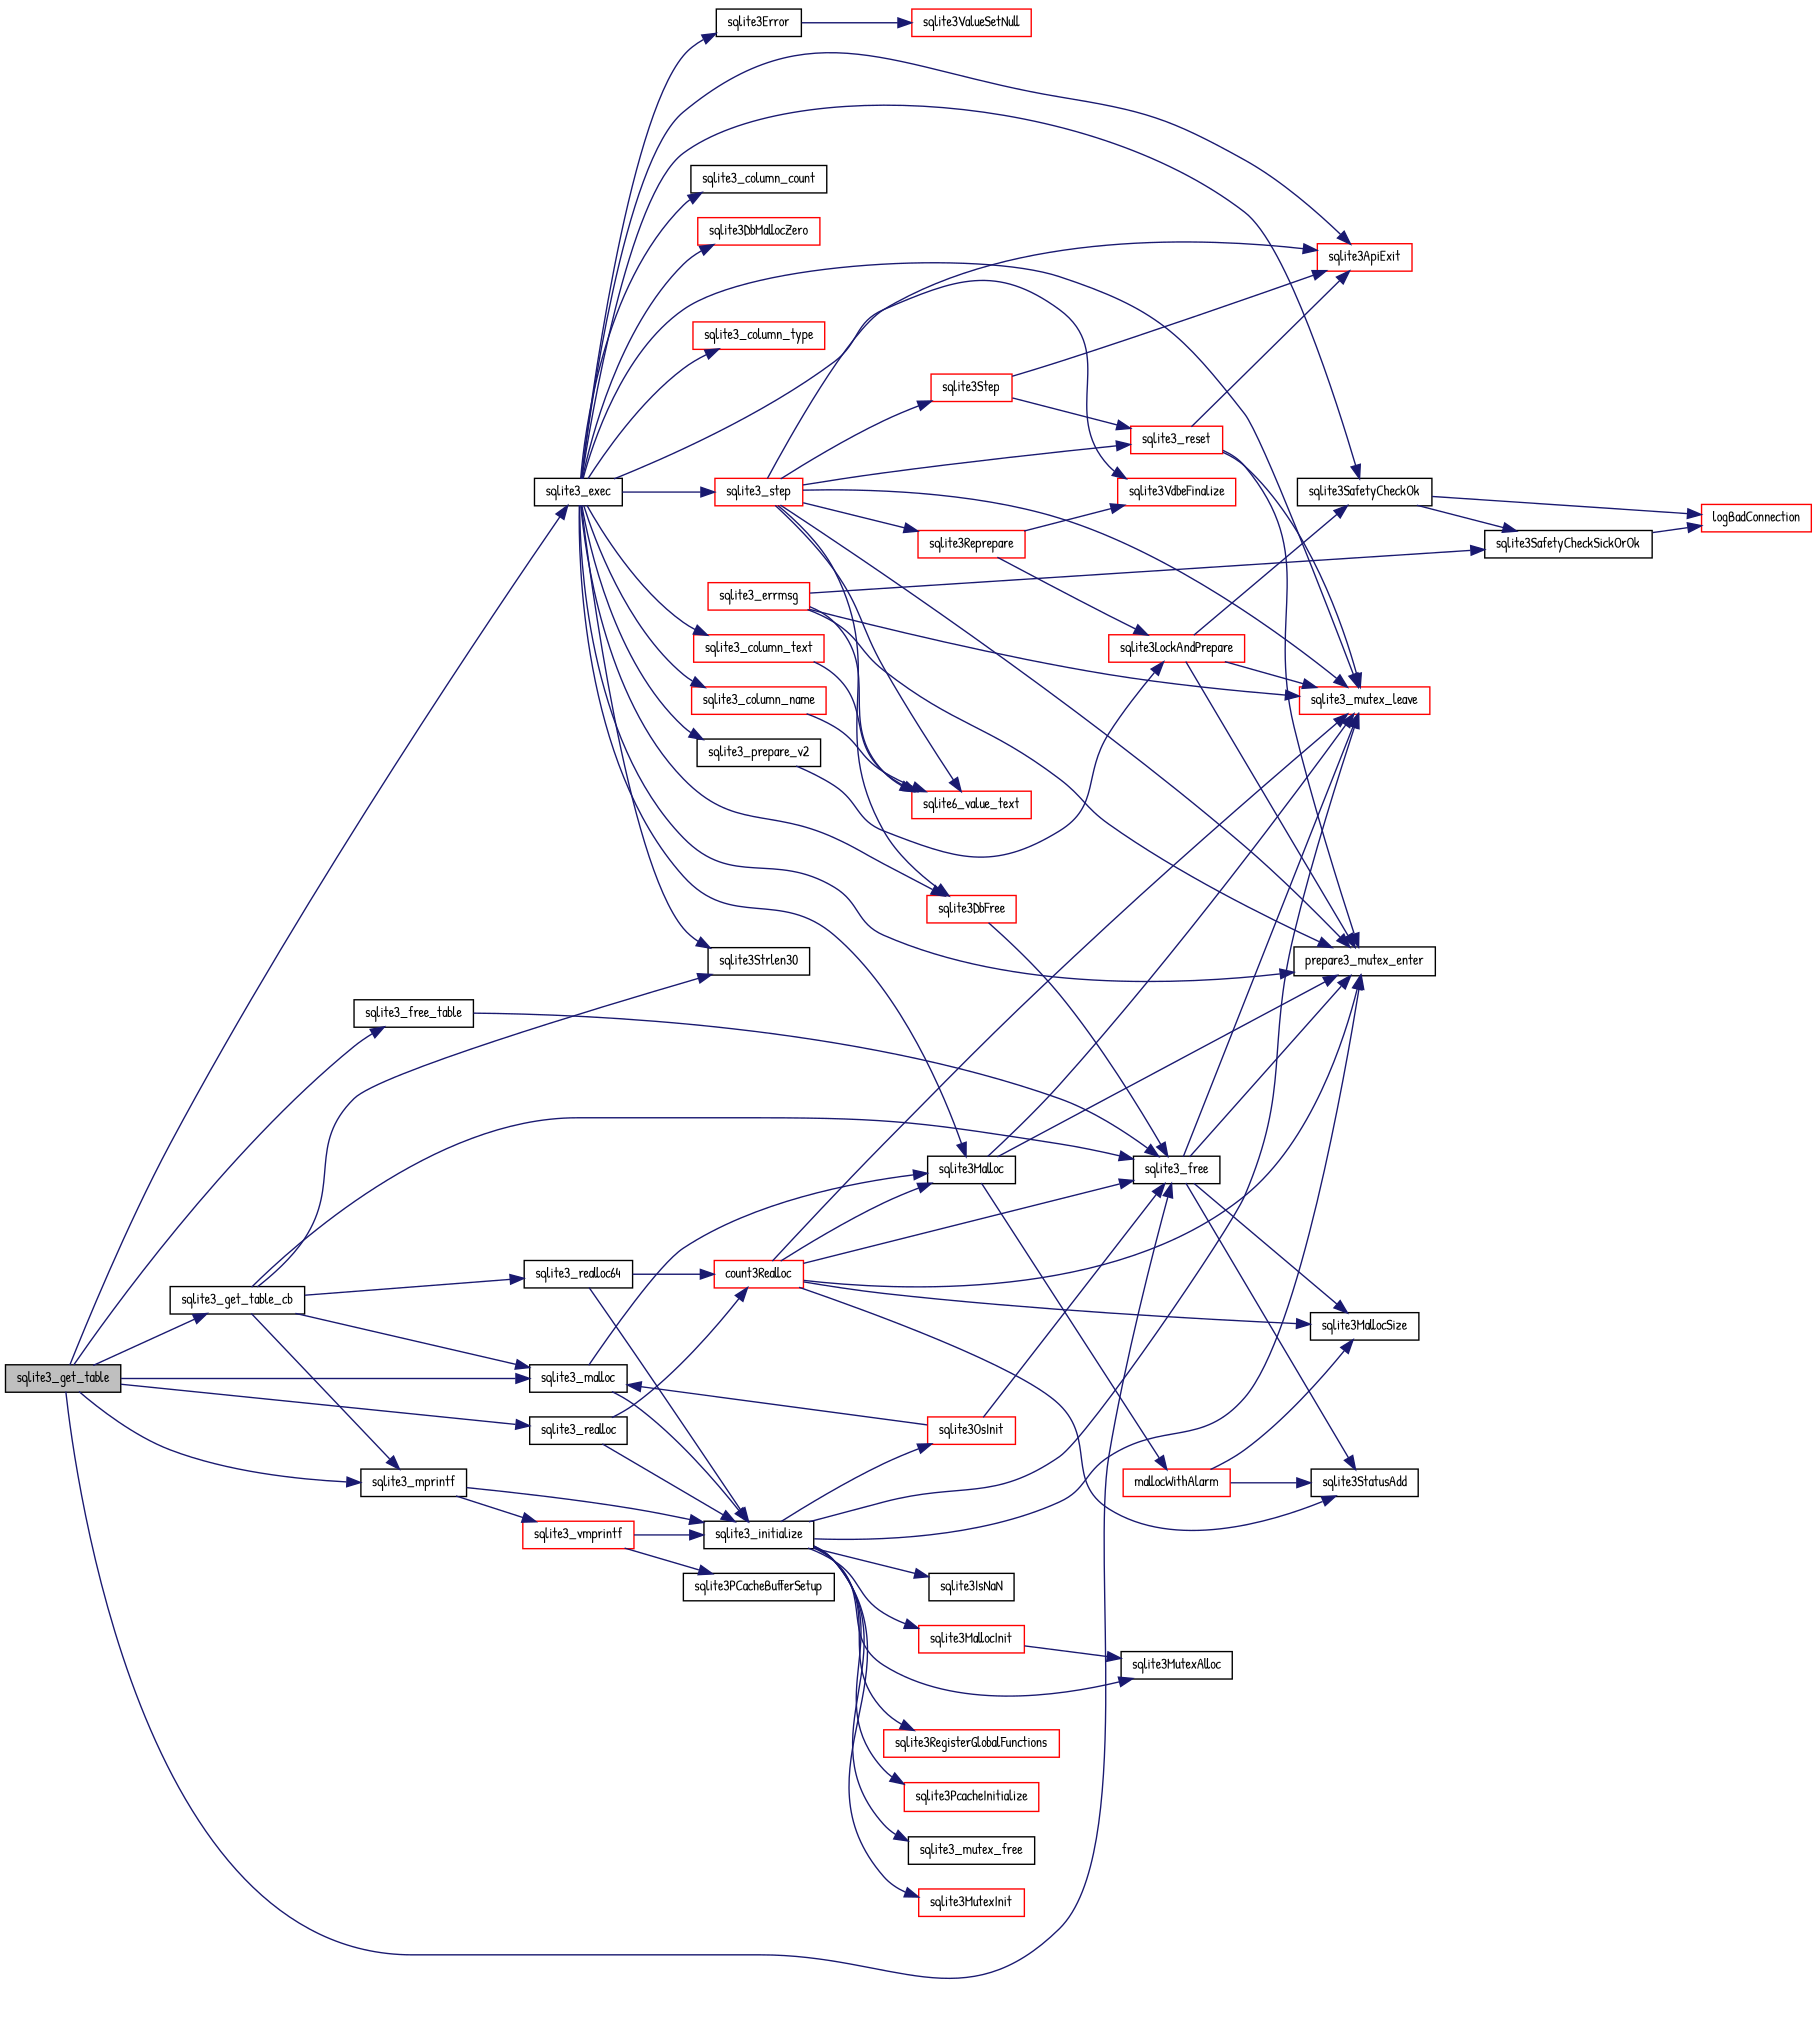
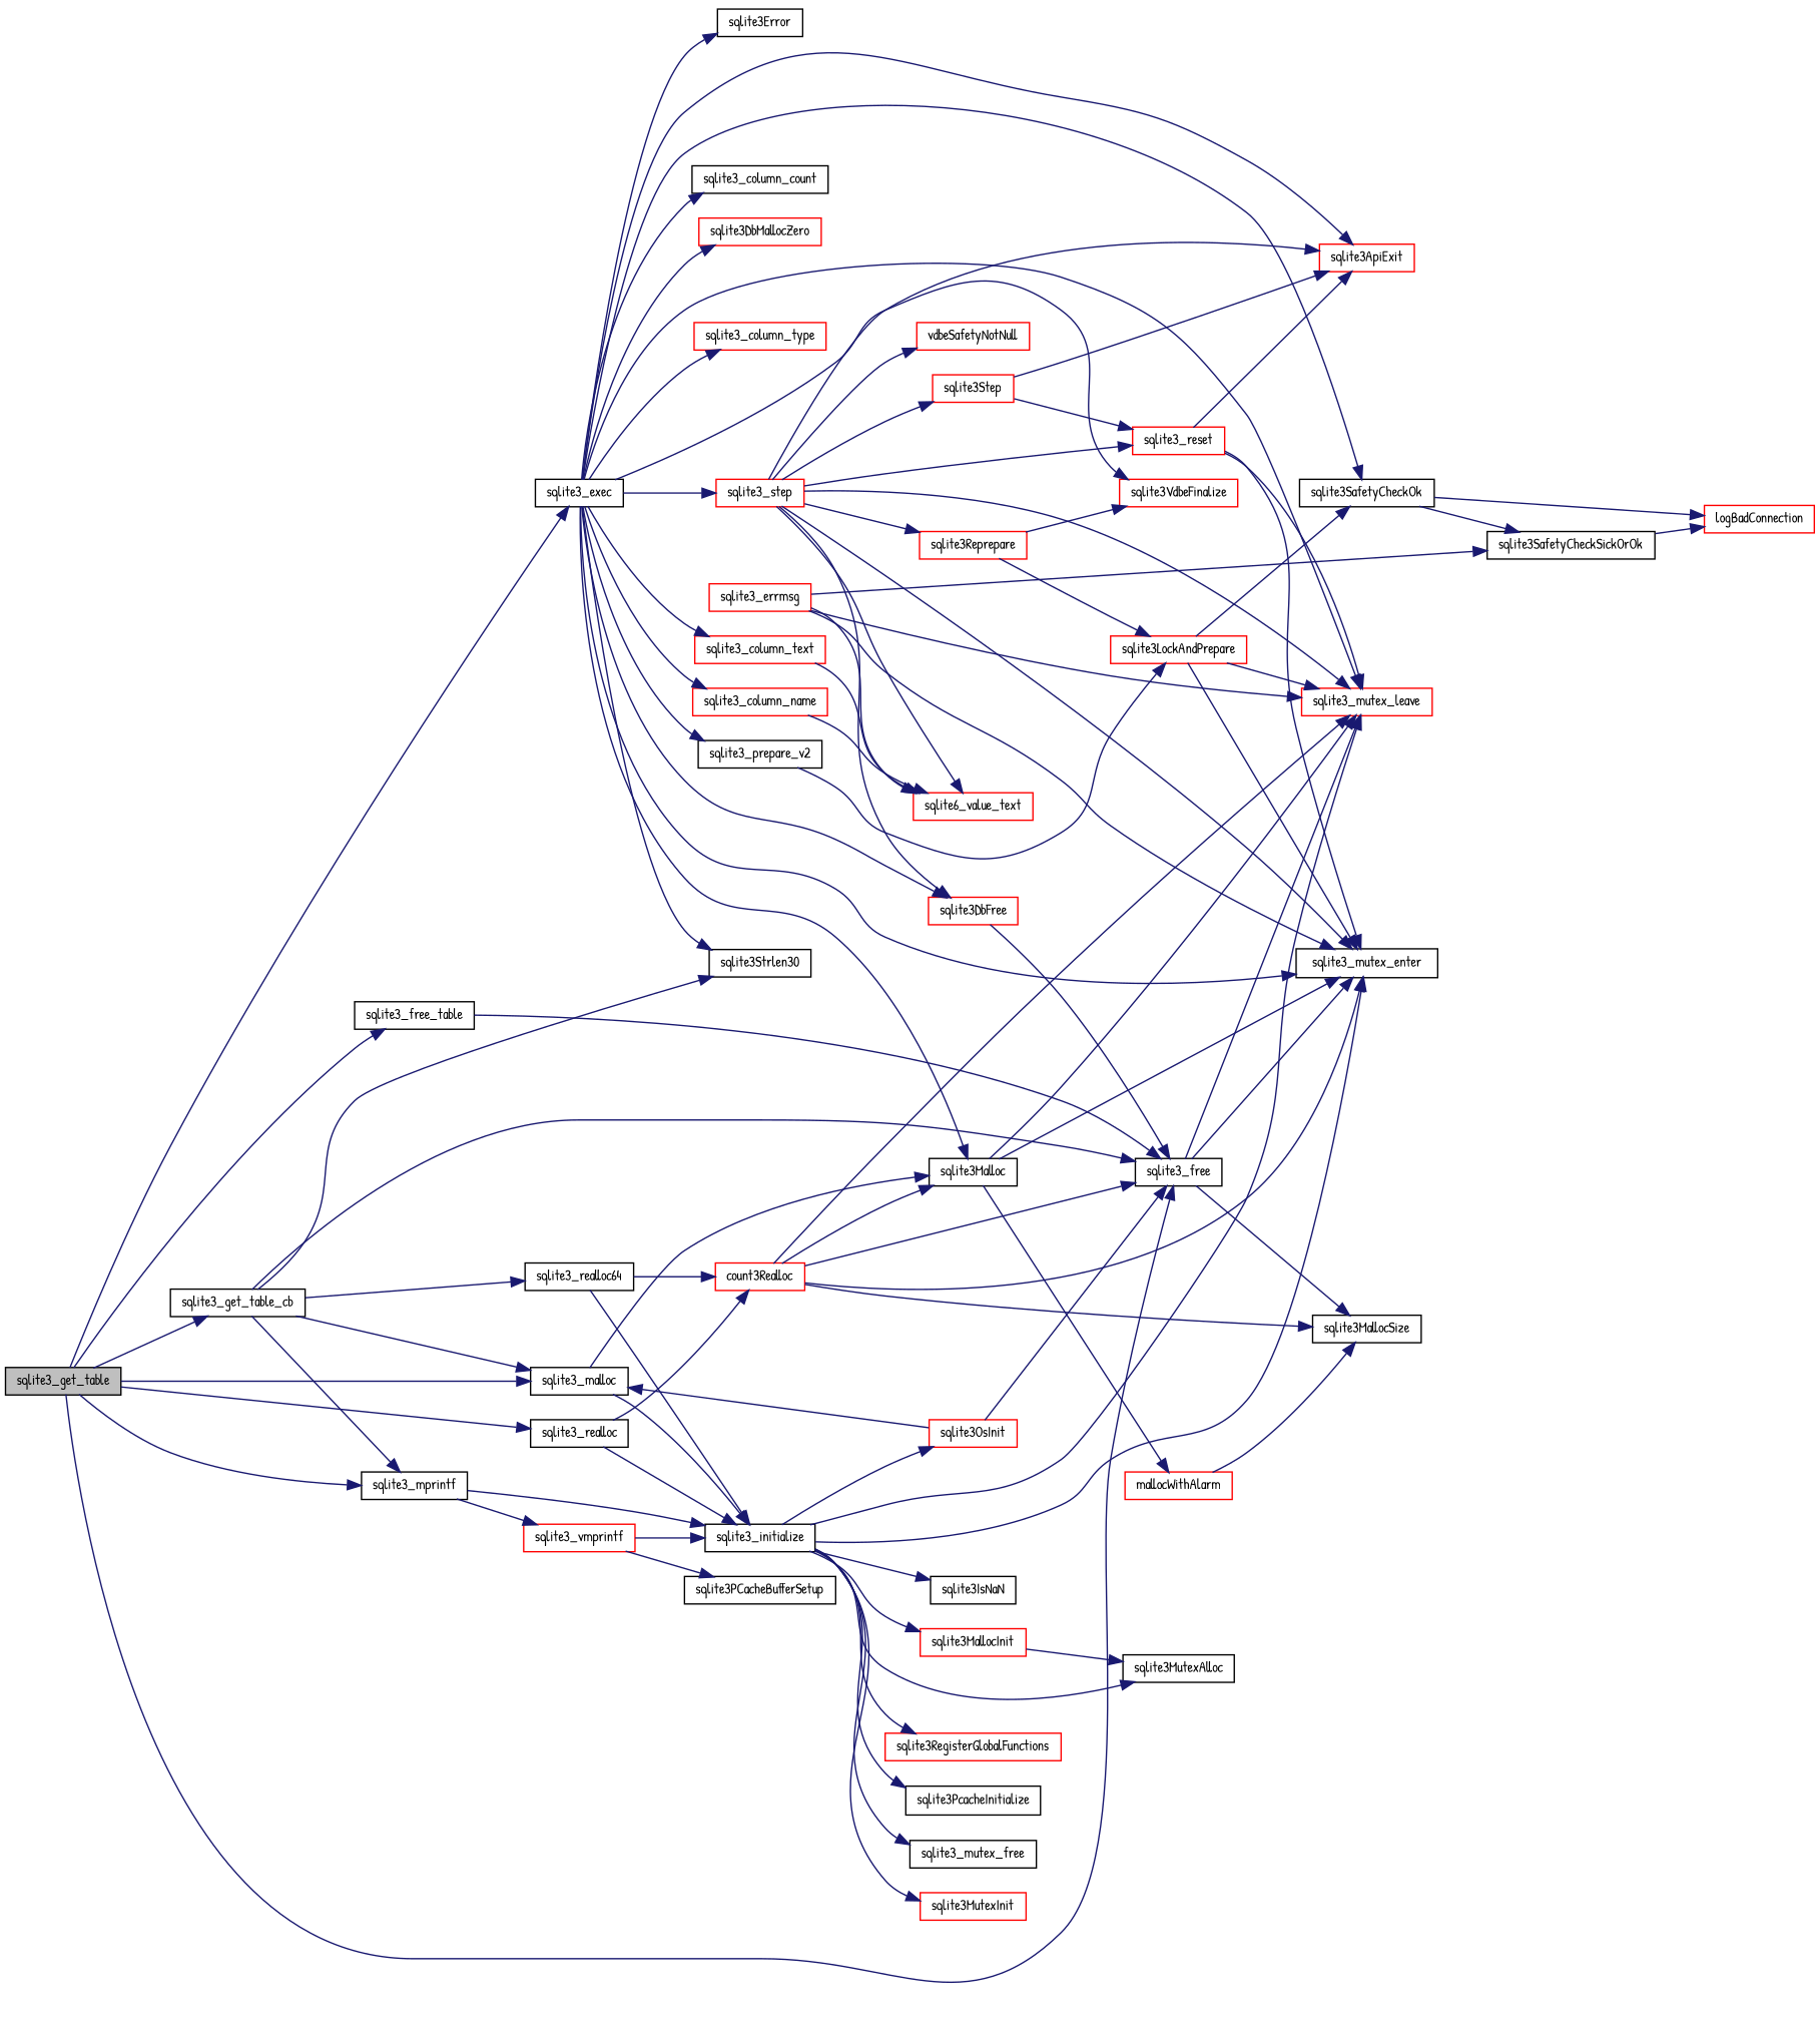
  digraph {
    fontname="Patrick Hand"
    rankdir=LR
    node [color=red fillcolor=white fontname="Patrick Hand" fontsize=10 shape=record style=filled]
    edge [color=midnightblue fontname="Patrick Hand" fontsize=10 labelfontname=FreeSans labelfontsize=10 style=solid]
    n1 [color=black fillcolor=grey75 fontcolor=black height=0.2 label=sqlite3_get_table width=0.4]
    n2 [color=black height=0.2 label=sqlite3_malloc width=0.4]
    n3 [color=black height=0.2 label=sqlite3_free width=0.4]
    n4 [color=black height=0.2 label=sqlite3_exec width=0.4]
    n5 [color=black height=0.2 label=sqlite3_get_table_cb width=0.4]
    n6 [color=black height=0.2 label=sqlite3_mprintf width=0.4]
    n7 [color=black height=0.2 label=sqlite3_free_table width=0.4]
    n8 [color=black height=0.2 label=sqlite3_realloc width=0.4]
    n9 [color=black height=0.2 label=sqlite3_initialize width=0.4]
    n10 [color=black height=0.2 label=sqlite3Malloc width=0.4]
-   n11 [color=black height=0.2 label=prepare3_mutex_enter width=0.4]
+   n11 [color=black height=0.2 label=sqlite3_mutex_enter width=0.4]
    n12 [height=0.2 label=sqlite3_mutex_leave width=0.4]
-   n13 [color=black height=0.2 label=sqlite3StatusAdd width=0.4]
    n14 [color=black height=0.2 label=sqlite3MallocSize width=0.4]
    n15 [color=black height=0.2 label=sqlite3SafetyCheckOk width=0.4]
    n16 [color=black height=0.2 label=sqlite3Error width=0.4]
    n17 [color=black height=0.2 label=sqlite3_prepare_v2 width=0.4]
    n18 [color=black height=0.2 label=sqlite3_column_count width=0.4]
    n19 [height=0.2 label=sqlite3_step width=0.4]
    n20 [height=0.2 label=sqlite3ApiExit width=0.4]
    n21 [height=0.2 label=sqlite3VdbeFinalize width=0.4]
    n22 [height=0.2 label=sqlite3DbFree width=0.4]
    n23 [height=0.2 label=sqlite3DbMallocZero width=0.4]
    n24 [height=0.2 label=sqlite3_column_name width=0.4]
    n25 [height=0.2 label=sqlite3_column_text width=0.4]
    n26 [height=0.2 label=sqlite3_column_type width=0.4]
    n27 [color=black height=0.2 label=sqlite3Strlen30 width=0.4]
    n28 [color=black height=0.2 label=sqlite3_realloc64 width=0.4]
    n29 [height=0.2 label=sqlite3_vmprintf width=0.4]
    n30 [height=0.2 label=count3Realloc width=0.4]
    n31 [height=0.2 label=sqlite3MutexInit width=0.4]
    n32 [color=black height=0.2 label=sqlite3MutexAlloc width=0.4]
    n33 [height=0.2 label=sqlite3MallocInit width=0.4]
    n34 [height=0.2 label=sqlite3RegisterGlobalFunctions width=0.4]
-   n35 [height=0.2 label=sqlite3PcacheInitialize width=0.4]
+   n35 [color=black height=0.2 label=sqlite3PcacheInitialize width=0.4]
    n36 [height=0.2 label=sqlite3OsInit width=0.4]
    n37 [color=black height=0.2 label=sqlite3_mutex_free width=0.4]
    n38 [color=black height=0.2 label=sqlite3IsNaN width=0.4]
    n39 [height=0.2 label=mallocWithAlarm width=0.4]
    n40 [color=black height=0.2 label=sqlite3PCacheBufferSetup width=0.4]
    n41 [height=0.2 label=logBadConnection width=0.4]
    n42 [color=black height=0.2 label=sqlite3SafetyCheckSickOrOk width=0.4]
-   n43 [height=0.2 label=sqlite3ValueSetNull width=0.4]
    n44 [height=0.2 label=sqlite3LockAndPrepare width=0.4]
+   n45 [height=0.2 label=vdbeSafetyNotNull width=0.4]
    n46 [height=0.2 label=sqlite3Step width=0.4]
    n47 [height=0.2 label=sqlite3_reset width=0.4]
    n48 [height=0.2 label=sqlite3Reprepare width=0.4]
    n49 [height=0.2 label=sqlite6_value_text width=0.4]
    n50 [height=0.2 label=sqlite3_errmsg width=0.4]
    n1 -> n2
    n1 -> n3
    n1 -> n4
    n1 -> n5
    n1 -> n6
    n1 -> n7
    n1 -> n8
    n2 -> n9
    n2 -> n10
    n3 -> n11
    n3 -> n12
-   n3 -> n13
    n3 -> n14
    n4 -> n10
    n4 -> n11
    n4 -> n12
    n4 -> n15
    n4 -> n16
    n4 -> n17
    n4 -> n18
    n4 -> n19
    n4 -> n20
    n4 -> n21
    n4 -> n22
    n4 -> n23
    n4 -> n24
    n4 -> n25
    n4 -> n26
    n4 -> n27
    n5 -> n2
    n5 -> n3
    n5 -> n6
    n5 -> n27
    n5 -> n28
    n6 -> n9
    n6 -> n29
    n7 -> n3
    n8 -> n9
    n8 -> n30
    n9 -> n11
    n9 -> n12
    n9 -> n31
    n9 -> n32
    n9 -> n33
    n9 -> n34
    n9 -> n35
    n9 -> n36
    n9 -> n37
    n9 -> n38
    n10 -> n11
    n10 -> n12
    n10 -> n39
    n15 -> n41
    n15 -> n42
-   n16 -> n43
    n17 -> n44
    n19 -> n11
    n19 -> n12
    n19 -> n20
    n19 -> n22
+   n19 -> n45
    n19 -> n46
    n19 -> n47
    n19 -> n48
    n19 -> n49
    n22 -> n3
    n24 -> n49
    n25 -> n49
    n28 -> n9
    n28 -> n30
    n29 -> n9
    n29 -> n40
    n30 -> n3
    n30 -> n10
    n30 -> n11
    n30 -> n12
-   n30 -> n13
    n30 -> n14
    n33 -> n32
    n36 -> n2
    n36 -> n3
-   n39 -> n13
    n39 -> n14
    n42 -> n41
    n44 -> n11
    n44 -> n12
    n44 -> n15
    n46 -> n20
    n46 -> n47
    n47 -> n11
    n47 -> n12
    n47 -> n20
    n48 -> n21
    n48 -> n44
    n50 -> n11
    n50 -> n12
    n50 -> n42
    n50 -> n49
  }
